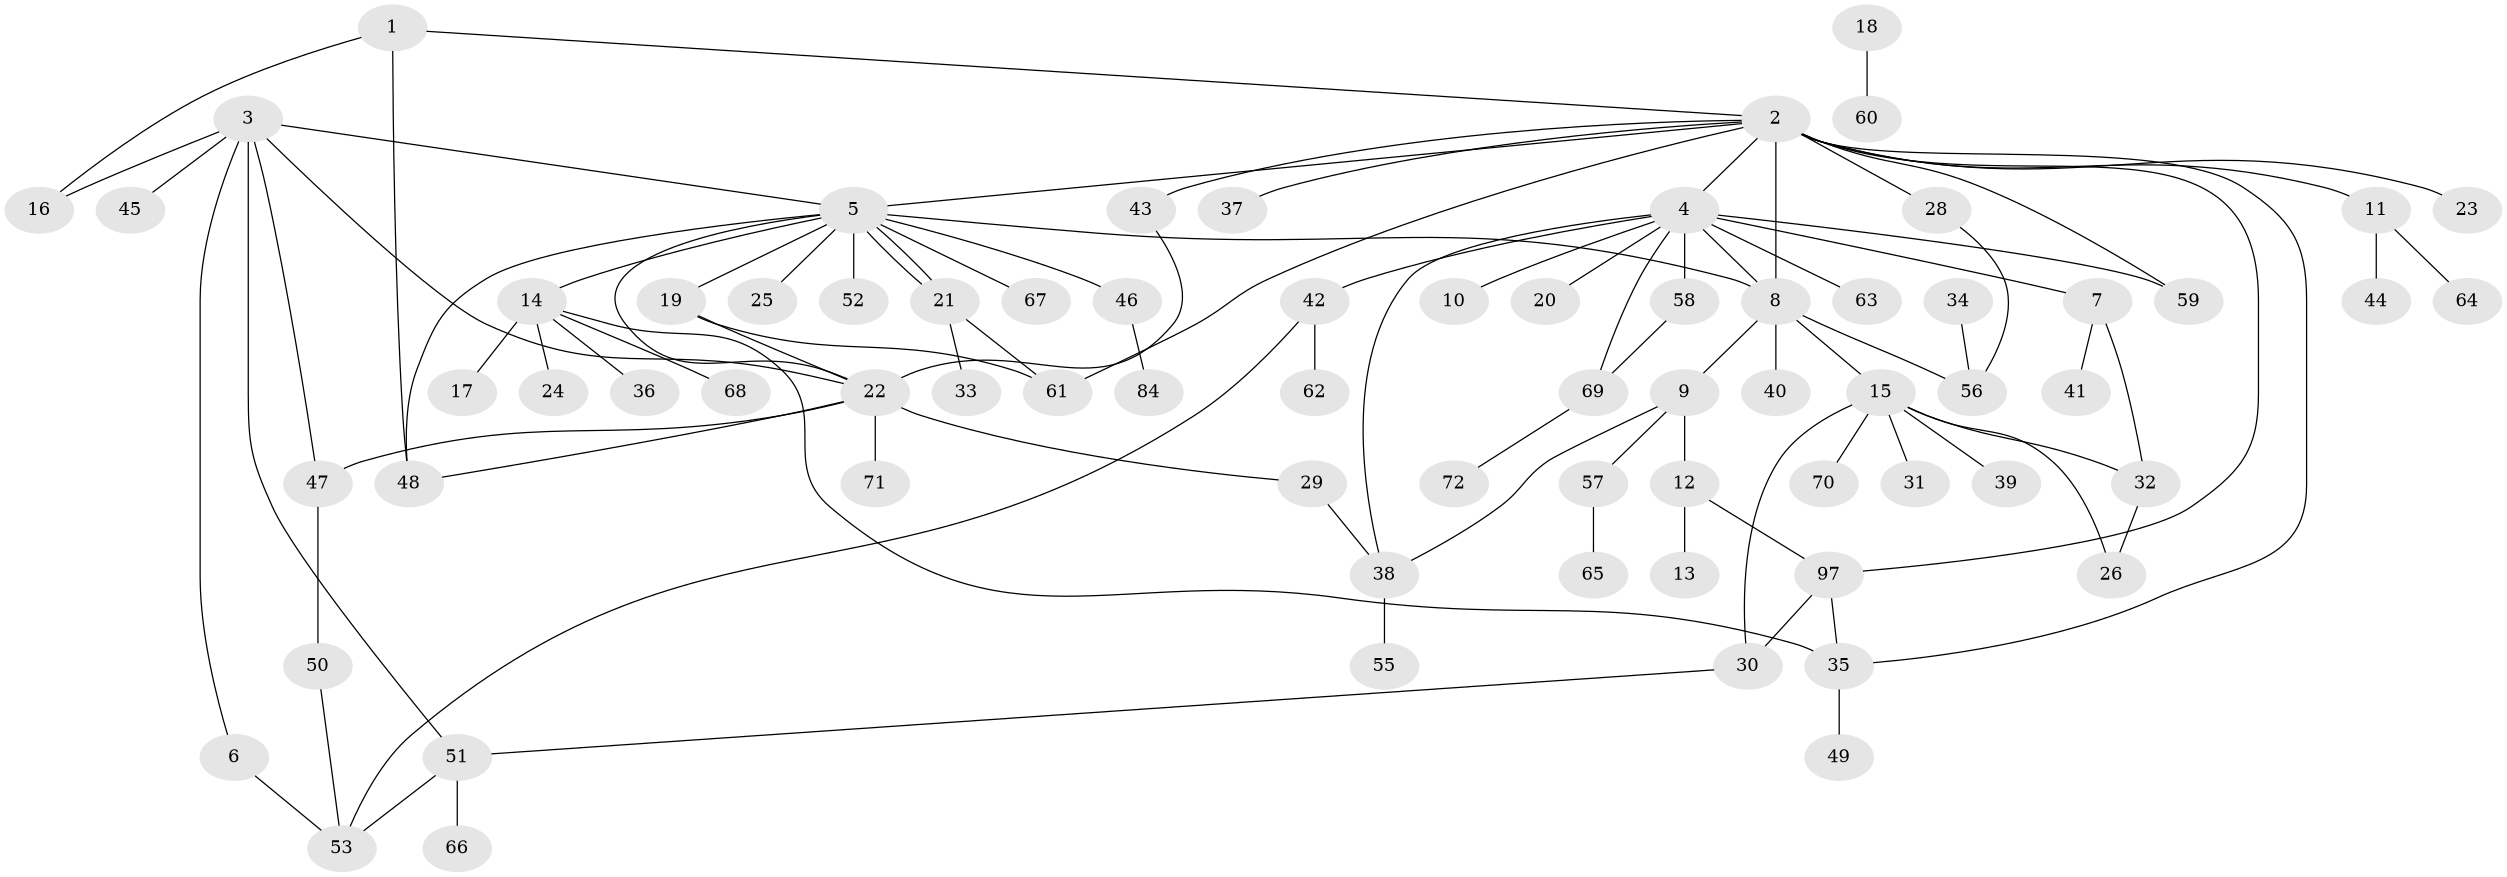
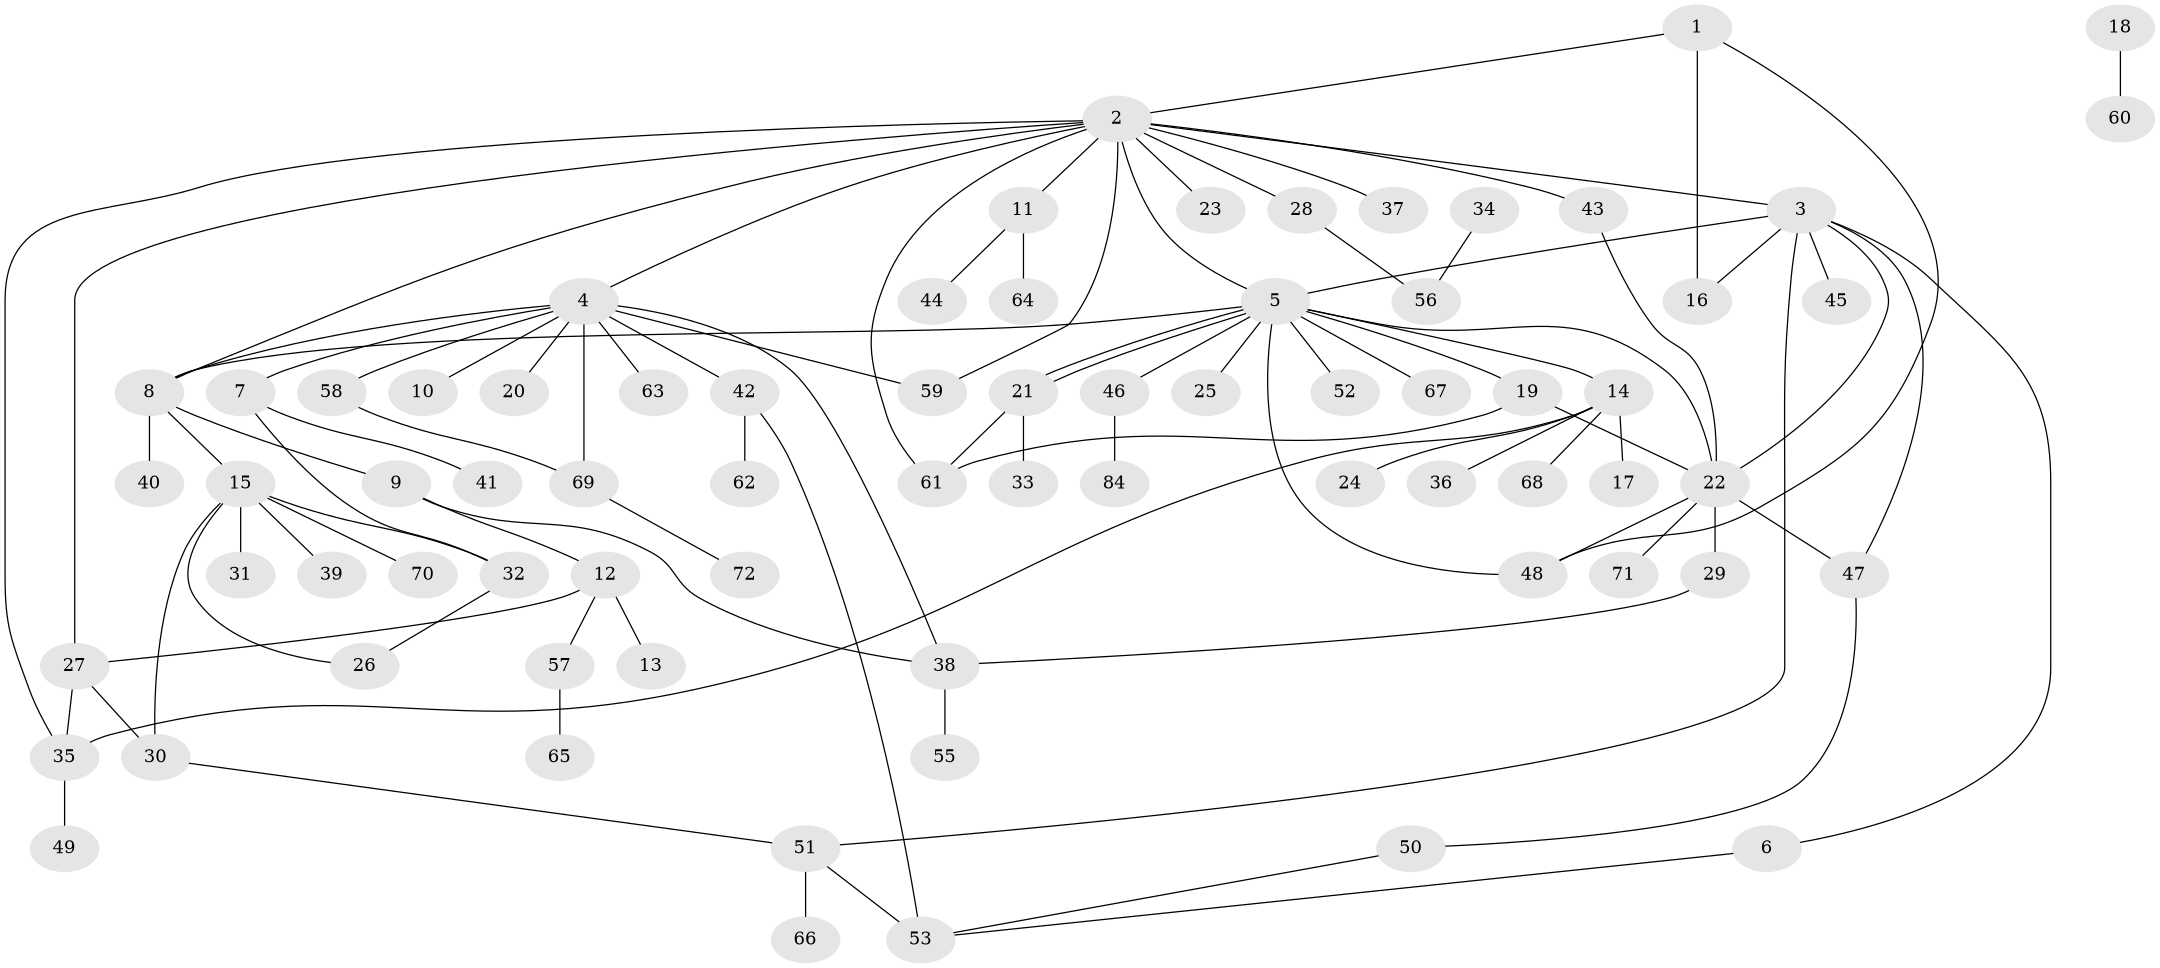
  graph {
    node [color=gray90 style=filled]
    1
    2
    16
    48
    3
    4
    5
    8
    11
    23
-   27 [label=97]
+   27
    28
    35
    37
    43
    59
    61
    22
    6
    45
    47
    51
    7
    10
    20
    38
    42
    58
    63
    69
    14
    19
    21
    25
    46
    52
    67
    9
    15
    40
    56
    44
    64
    29
    71
    30
    49
    53
    50
    66
    32
    41
    55
    62
    72
    17
    24
    36
    68
    33
    n61 [label=84]
    26
    12
    57
    31
    39
    70
    13
    65
    18
    60
    34
    1 -- 2
    1 -- 16
    1 -- 48
+   2 -- 3
    2 -- 4
    2 -- 5
    2 -- 8
    2 -- 11
    2 -- 23
    2 -- 27
    2 -- 28
    2 -- 35
    2 -- 37
    2 -- 43
    2 -- 59
    2 -- 61
    3 -- 16
    3 -- 5
    3 -- 22
    3 -- 6
    3 -- 45
    3 -- 47
    3 -- 51
    4 -- 8
    4 -- 59
    4 -- 7
    4 -- 10
    4 -- 20
    4 -- 38
    4 -- 42
    4 -- 58
    4 -- 63
    4 -- 69
    5 -- 48
    5 -- 8
    5 -- 22
    5 -- 14
    5 -- 19
    5 -- 21
    5 -- 21
    5 -- 25
    5 -- 46
    5 -- 52
    5 -- 67
    8 -- 9
    8 -- 15
    8 -- 40
-   8 -- 56
    11 -- 44
    11 -- 64
    27 -- 35
    27 -- 30
    28 -- 56
    35 -- 49
    43 -- 22
    22 -- 48
    22 -- 47
    22 -- 29
    22 -- 71
    6 -- 53
    47 -- 50
    51 -- 53
    51 -- 66
    7 -- 32
    7 -- 41
    38 -- 55
    42 -- 53
    42 -- 62
    58 -- 69
    69 -- 72
    14 -- 35
    14 -- 17
    14 -- 24
    14 -- 36
    14 -- 68
    19 -- 61
    19 -- 22
    21 -- 61
    21 -- 33
    46 -- n61
    9 -- 38
    9 -- 12
-   9 -- 57
+   12 -- 57
    15 -- 30
    15 -- 32
    15 -- 26
    15 -- 31
    15 -- 39
    15 -- 70
    29 -- 38
    30 -- 51
    50 -- 53
    32 -- 26
    12 -- 27
    12 -- 13
    57 -- 65
    18 -- 60
    34 -- 56
  }
